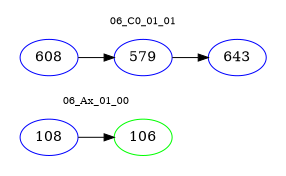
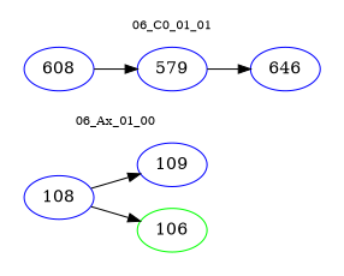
  digraph {
    rankdir=LR
    node [color=blue]
    edge [color=black]
    n1 [label=108]
    n2 [color=green label=106]
+   n3 [label=109]
    n4 [label=608]
    n5 [label=579]
-   n6 [label=643]
+   n6 [label=646]
    subgraph cluster_1 {
      color=white
      fontsize=10
      label="06_Ax_01_00"
      n1
      n2
+     n3
    }
    subgraph cluster_2 {
      color=white
      fontsize=10
      label="06_C0_01_01"
      n4
      n5
      n6
    }
    n1 -> n2
+   n1 -> n3
    n4 -> n5
    n5 -> n6
  }
